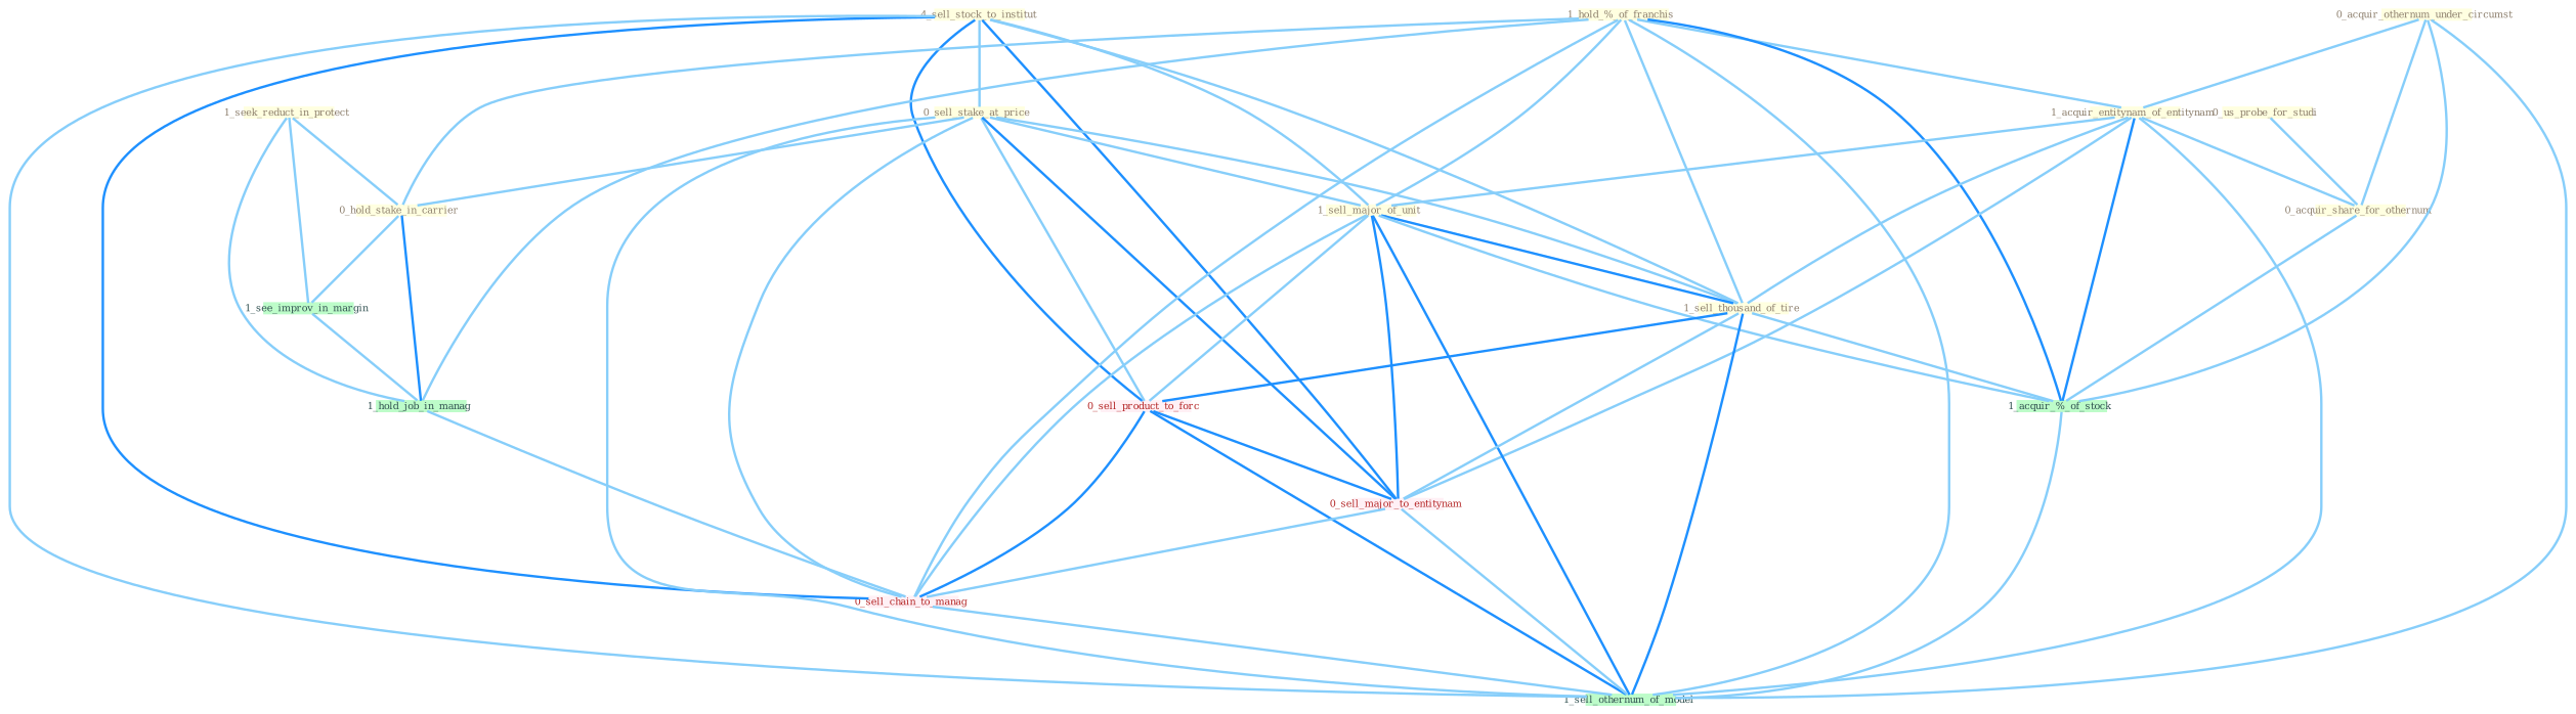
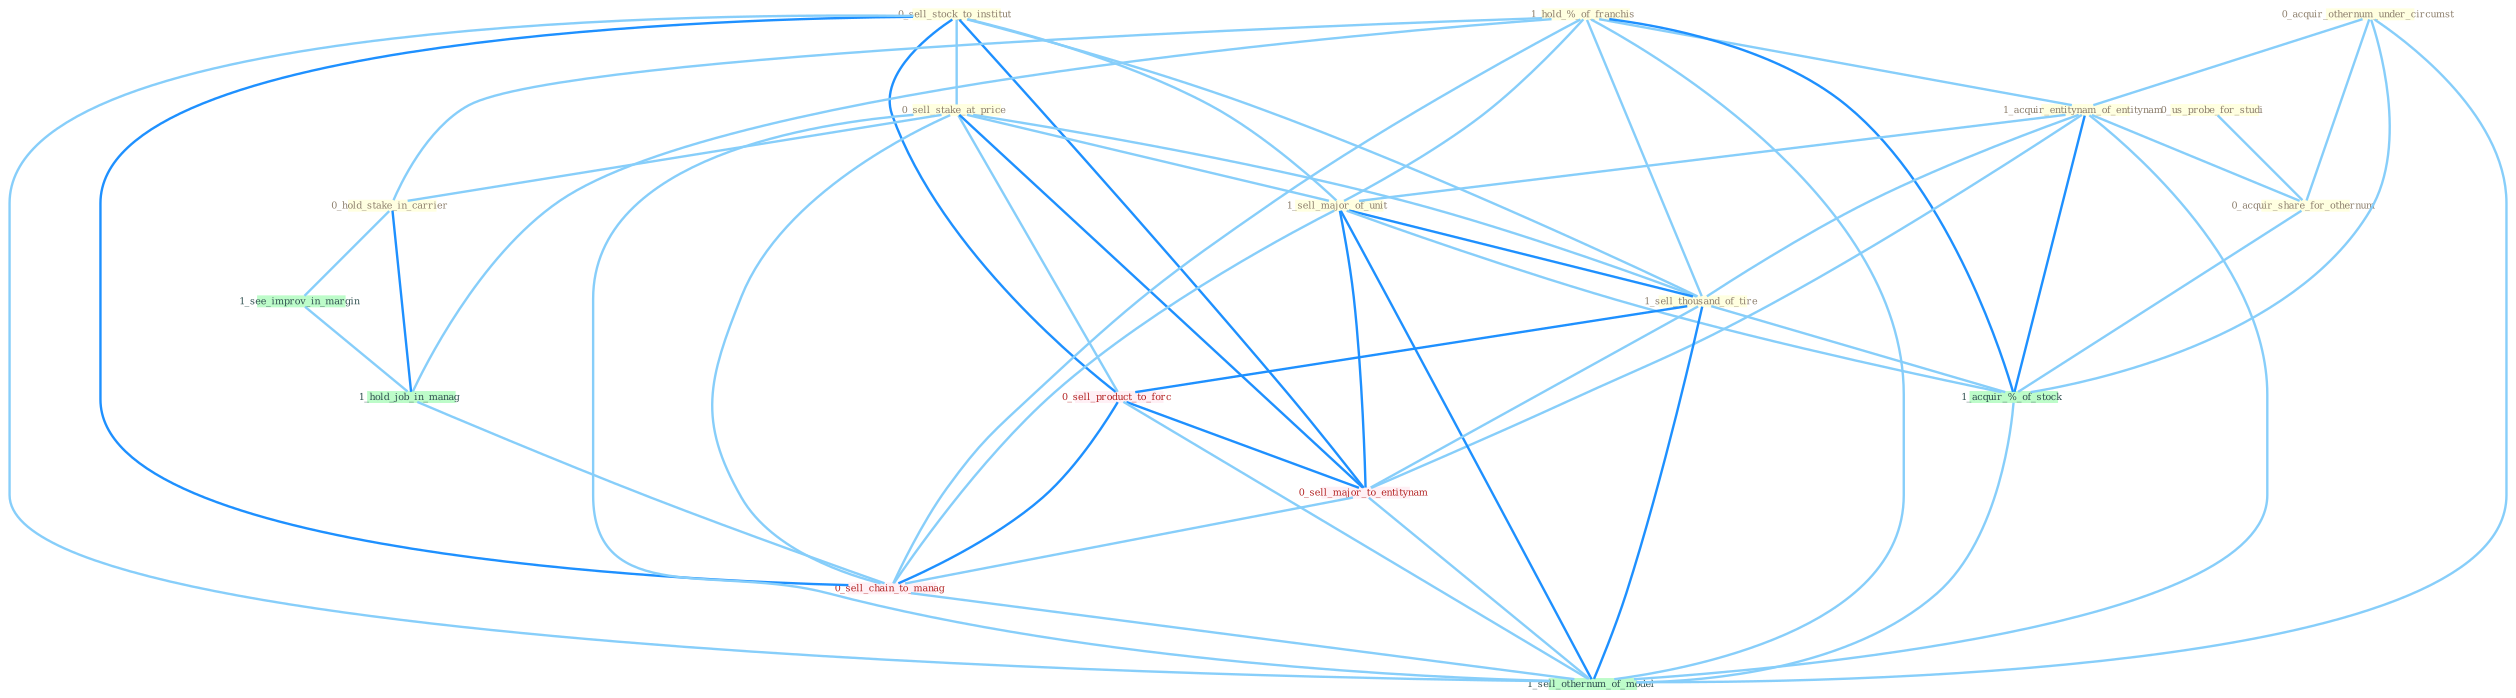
  graph {
    node [color="#ffffe0" fixedsize=true fontcolor="#8b7d6b" fontsize=4 shape=polygon style=filled]
    edge [color="#87cefa" w=1]
-   "0_sell_stock_to_institut " [height=.06 width=.5 label="4_sell_stock_to_institut"]
+   "0_sell_stock_to_institut " [height=.06 width=.5]
    "0_sell_stake_at_price " [height=.06 width=.5]
    "0_acquir_othernum_under_circumst " [height=.06 width=.5]
    "1_hold_%_of_franchis " [height=.06 width=.5]
    "1_acquir_entitynam_of_entitynam " [height=.06 width=.5]
    "1_sell_major_of_unit " [height=.06 width=.5]
    "1_sell_thousand_of_tire " [height=.06 width=.5]
-   "1_seek_reduct_in_protect " [height=.06 width=.5]
    "0_us_probe_for_studi " [height=.06 width=.5]
    "0_hold_stake_in_carrier " [height=.06 width=.5]
    "0_acquir_share_for_othernum " [height=.06 width=.5]
    "0_sell_product_to_forc " [color="#fff0f5" fontcolor="#b22222" height=.06 width=.5]
    "0_sell_major_to_entitynam " [color="#fff0f5" fontcolor="#b22222" height=.06 width=.5]
    "0_sell_chain_to_manag " [color="#fff0f5" fontcolor="#b22222" height=.06 width=.5]
    "1_sell_othernum_of_model " [color="#BDFCC9" fontcolor="#2f4f4f" height=.06 width=.5]
    "1_acquir_%_of_stock " [color="#BDFCC9" fontcolor="#2f4f4f" height=.06 width=.5]
    "1_hold_job_in_manag " [color="#BDFCC9" fontcolor="#2f4f4f" height=.06 width=.5]
    "1_see_improv_in_margin " [color="#BDFCC9" fontcolor="#2f4f4f" height=.06 width=.5]
    subgraph sub_1 {
      "0_sell_stock_to_institut "
      "0_sell_stake_at_price "
      "0_acquir_othernum_under_circumst "
      "1_hold_%_of_franchis "
      "1_acquir_entitynam_of_entitynam "
      "1_sell_major_of_unit "
      "1_sell_thousand_of_tire "
-     "1_seek_reduct_in_protect "
      "0_us_probe_for_studi "
      "0_hold_stake_in_carrier "
      "0_acquir_share_for_othernum "
    }
    subgraph sub_2 {
      "0_sell_product_to_forc "
      "0_sell_major_to_entitynam "
      "0_sell_chain_to_manag "
    }
    "0_sell_stock_to_institut " -- "0_sell_stake_at_price "
    "0_sell_stock_to_institut " -- "1_sell_major_of_unit "
    "0_sell_stock_to_institut " -- "1_sell_thousand_of_tire "
    "0_sell_stock_to_institut " -- "0_sell_product_to_forc " [color="#1e90ff" w=2]
    "0_sell_stock_to_institut " -- "0_sell_major_to_entitynam " [color="#1e90ff" w=2]
    "0_sell_stock_to_institut " -- "0_sell_chain_to_manag " [color="#1e90ff" w=2]
    "0_sell_stock_to_institut " -- "1_sell_othernum_of_model "
    "0_sell_stake_at_price " -- "1_sell_major_of_unit "
    "0_sell_stake_at_price " -- "1_sell_thousand_of_tire "
    "0_sell_stake_at_price " -- "0_hold_stake_in_carrier "
    "0_sell_stake_at_price " -- "0_sell_product_to_forc "
    "0_sell_stake_at_price " -- "0_sell_major_to_entitynam " [color="#1e90ff"]
    "0_sell_stake_at_price " -- "0_sell_chain_to_manag "
    "0_sell_stake_at_price " -- "1_sell_othernum_of_model "
    "0_acquir_othernum_under_circumst " -- "1_acquir_entitynam_of_entitynam "
    "0_acquir_othernum_under_circumst " -- "0_acquir_share_for_othernum "
    "0_acquir_othernum_under_circumst " -- "1_sell_othernum_of_model "
    "0_acquir_othernum_under_circumst " -- "1_acquir_%_of_stock "
    "1_hold_%_of_franchis " -- "1_acquir_entitynam_of_entitynam "
    "1_hold_%_of_franchis " -- "1_sell_major_of_unit "
    "1_hold_%_of_franchis " -- "1_sell_thousand_of_tire "
    "1_hold_%_of_franchis " -- "0_hold_stake_in_carrier "
    "1_hold_%_of_franchis " -- "0_sell_chain_to_manag "
    "1_hold_%_of_franchis " -- "1_sell_othernum_of_model "
    "1_hold_%_of_franchis " -- "1_acquir_%_of_stock " [color="#1e90ff" w=2]
    "1_hold_%_of_franchis " -- "1_hold_job_in_manag "
    "1_acquir_entitynam_of_entitynam " -- "1_sell_major_of_unit "
    "1_acquir_entitynam_of_entitynam " -- "1_sell_thousand_of_tire "
    "1_acquir_entitynam_of_entitynam " -- "0_acquir_share_for_othernum "
    "1_acquir_entitynam_of_entitynam " -- "0_sell_major_to_entitynam "
    "1_acquir_entitynam_of_entitynam " -- "1_sell_othernum_of_model "
    "1_acquir_entitynam_of_entitynam " -- "1_acquir_%_of_stock " [color="#1e90ff" w=2]
    "1_sell_major_of_unit " -- "1_sell_thousand_of_tire " [color="#1e90ff" w=2]
-   "1_sell_major_of_unit " -- "0_sell_product_to_forc "
    "1_sell_major_of_unit " -- "0_sell_major_to_entitynam " [color="#1e90ff" w=2]
    "1_sell_major_of_unit " -- "0_sell_chain_to_manag "
    "1_sell_major_of_unit " -- "1_sell_othernum_of_model " [color="#1e90ff" w=2]
    "1_sell_major_of_unit " -- "1_acquir_%_of_stock "
    "1_sell_thousand_of_tire " -- "0_sell_product_to_forc " [color="#1e90ff"]
    "1_sell_thousand_of_tire " -- "0_sell_major_to_entitynam "
    "1_sell_thousand_of_tire " -- "1_sell_othernum_of_model " [color="#1e90ff" w=2]
    "1_sell_thousand_of_tire " -- "1_acquir_%_of_stock "
-   "1_seek_reduct_in_protect " -- "0_hold_stake_in_carrier "
-   "1_seek_reduct_in_protect " -- "1_hold_job_in_manag "
-   "1_seek_reduct_in_protect " -- "1_see_improv_in_margin "
    "0_us_probe_for_studi " -- "0_acquir_share_for_othernum "
    "0_hold_stake_in_carrier " -- "1_hold_job_in_manag " [color="#1e90ff" w=2]
    "0_hold_stake_in_carrier " -- "1_see_improv_in_margin "
    "0_acquir_share_for_othernum " -- "1_acquir_%_of_stock "
    "0_sell_product_to_forc " -- "0_sell_major_to_entitynam " [color="#1e90ff" w=2]
    "0_sell_product_to_forc " -- "0_sell_chain_to_manag " [color="#1e90ff" w=2]
-   "0_sell_product_to_forc " -- "1_sell_othernum_of_model " [color="#1e90ff"]
+   "0_sell_product_to_forc " -- "1_sell_othernum_of_model "
    "0_sell_major_to_entitynam " -- "0_sell_chain_to_manag " [w=2]
    "0_sell_major_to_entitynam " -- "1_sell_othernum_of_model "
    "0_sell_chain_to_manag " -- "1_sell_othernum_of_model "
    "1_acquir_%_of_stock " -- "1_sell_othernum_of_model "
    "1_hold_job_in_manag " -- "0_sell_chain_to_manag "
    "1_see_improv_in_margin " -- "1_hold_job_in_manag "
  }
